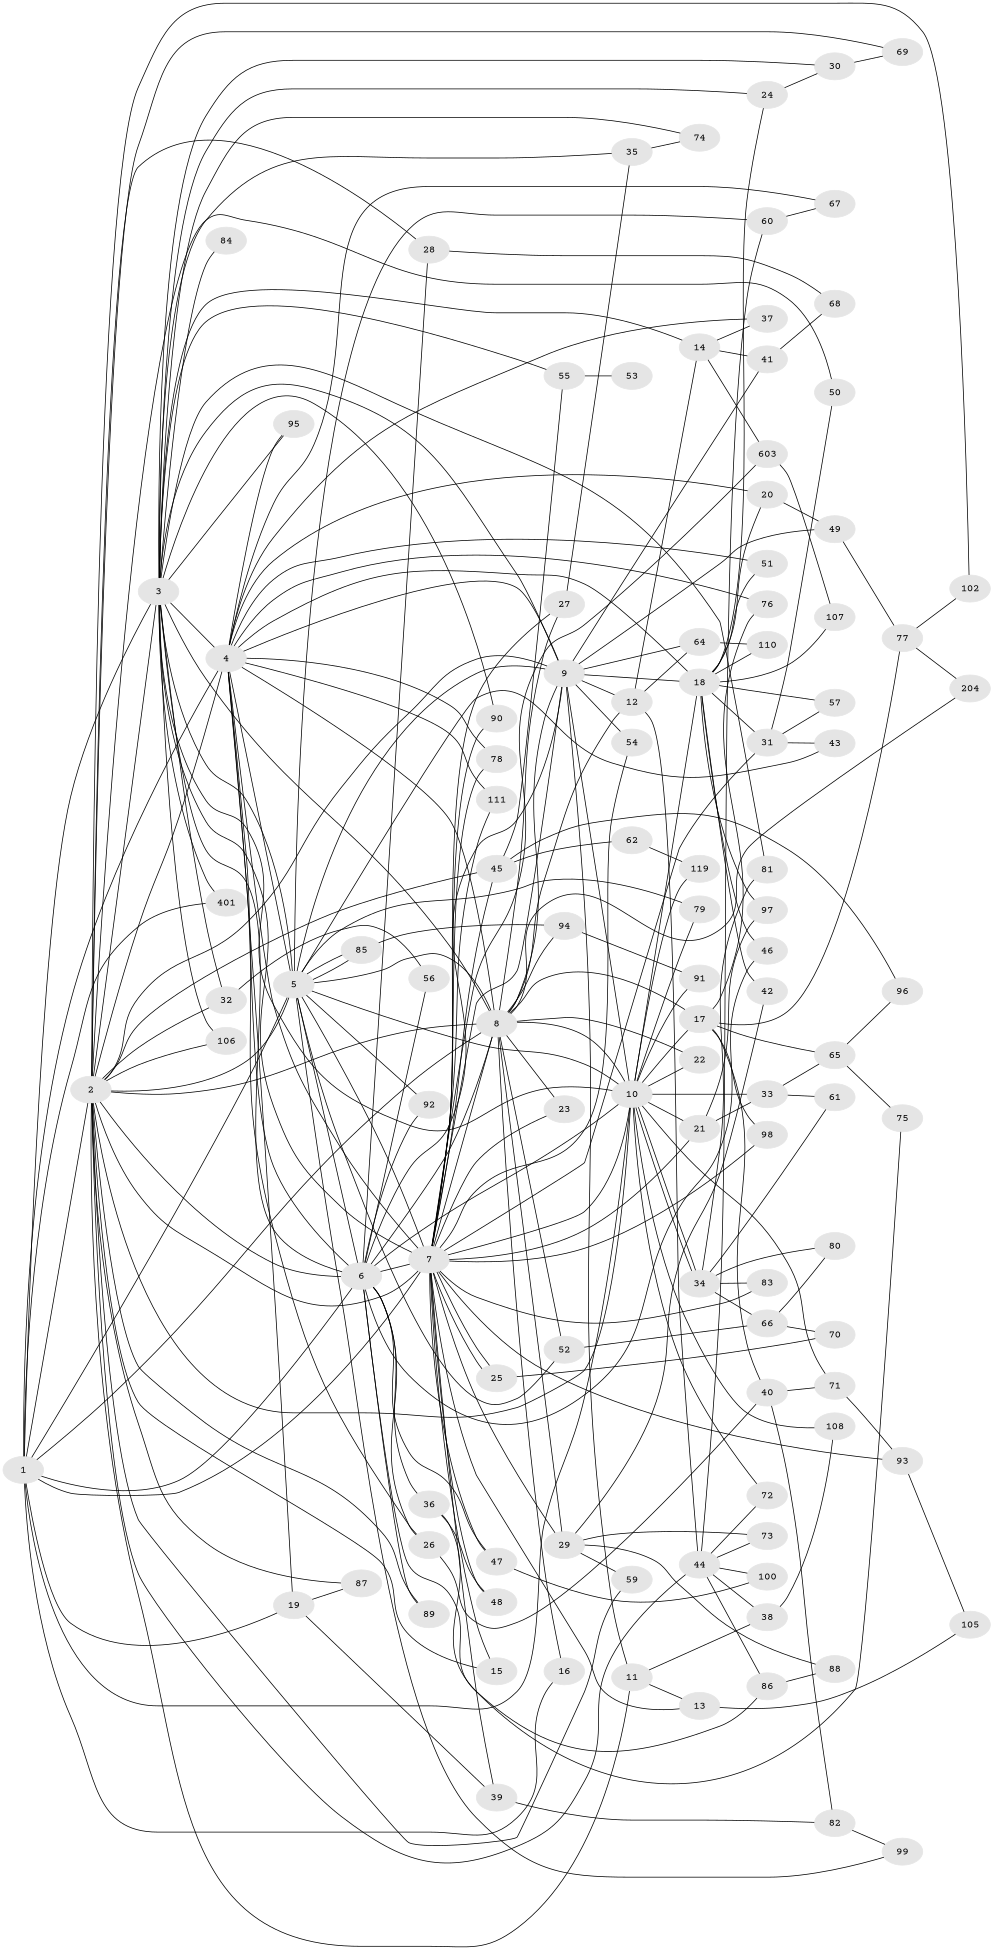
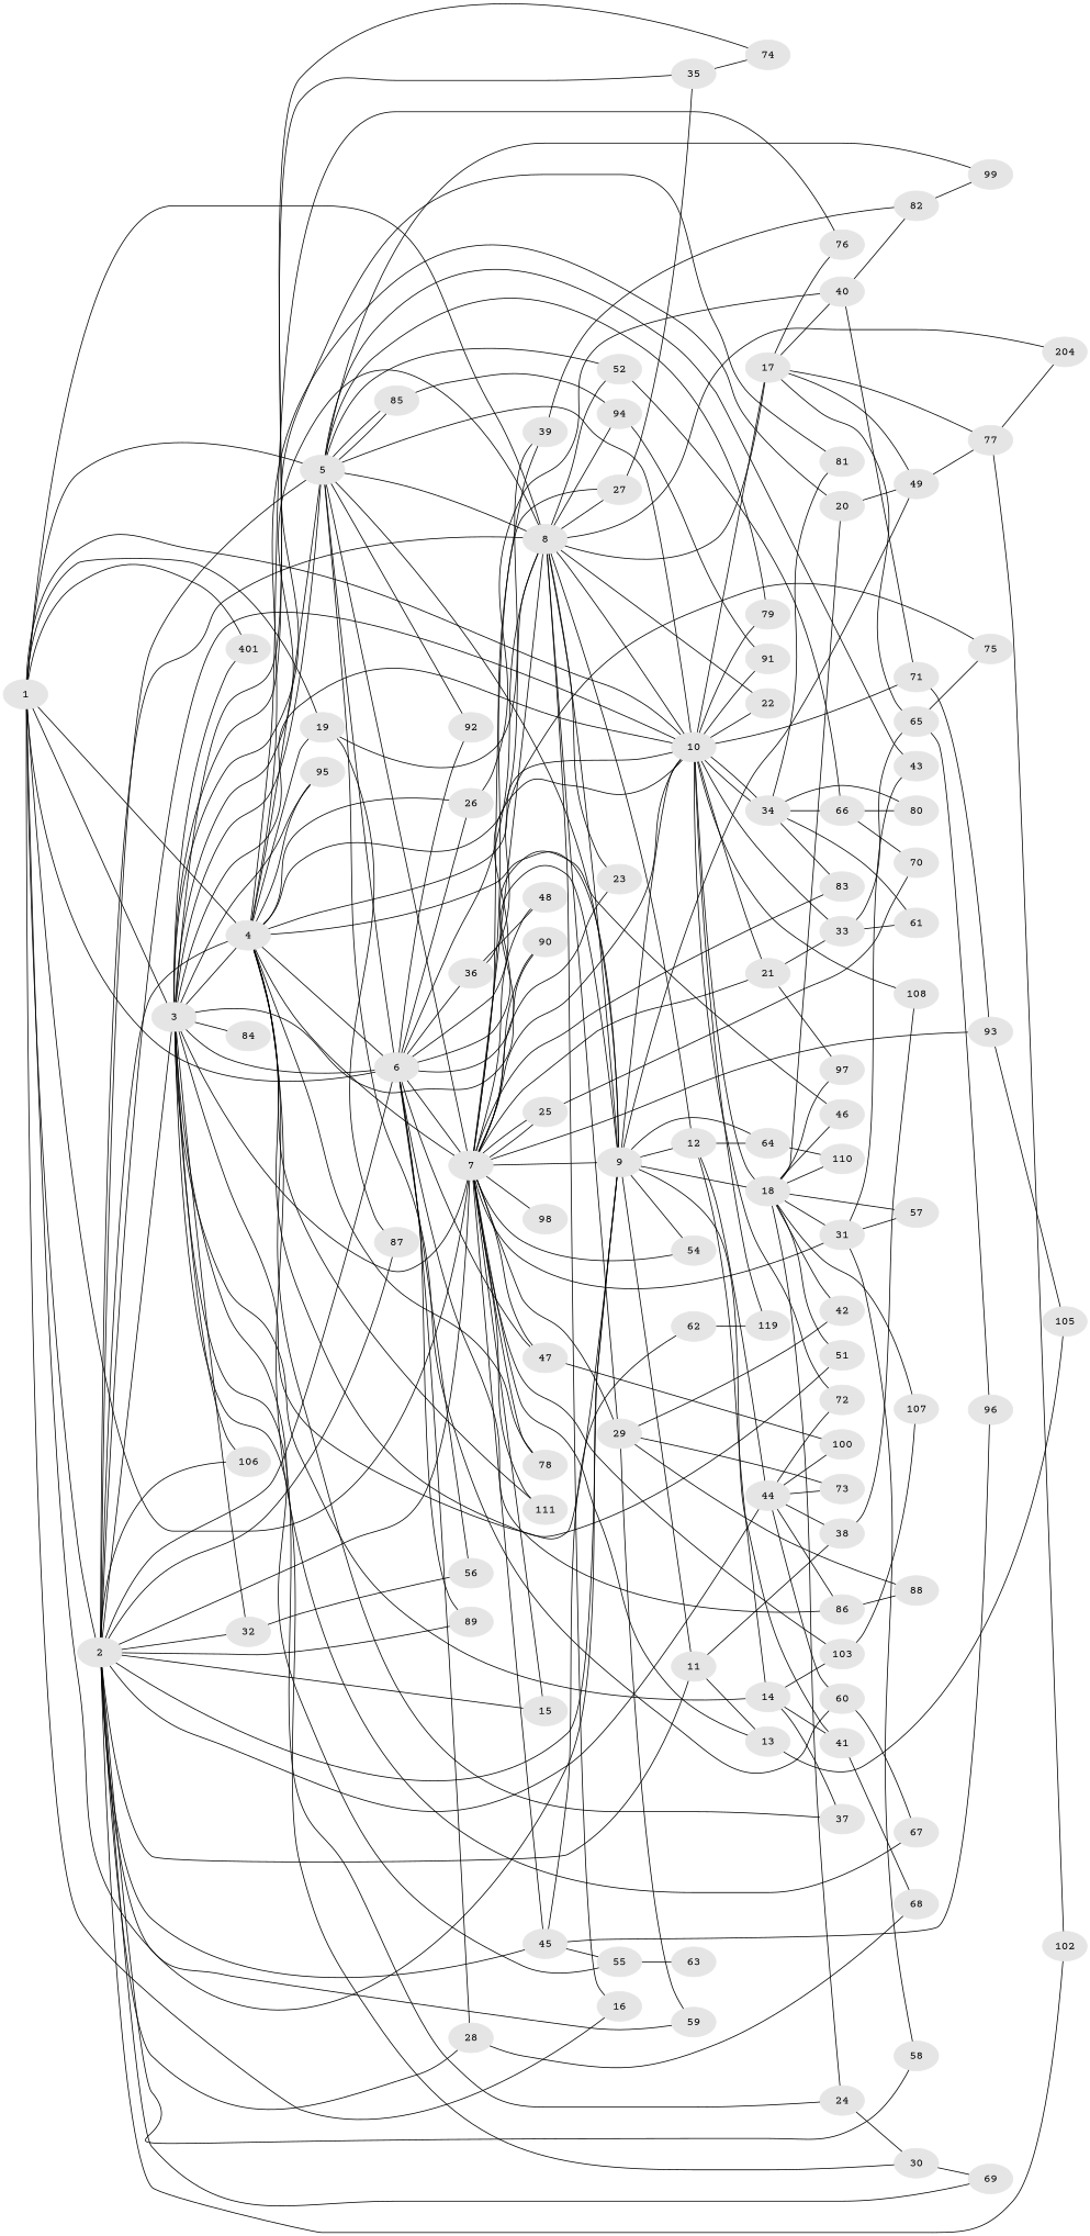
  graph {
    fontname="Courier Prime"
    rankdir=LR
    node [color=gray90 fontname="Courier Prime" style=filled]
    edge [fontname="Courier Prime"]
    1
    2
    3
    4
    5
    6
    7
    8
    9
    10
    16
    19
    n13 [label=401]
    11
    15
    28
    32
    44
    45
-   58 [label=50]
+   58
    59
    69
    87
    89
    102
    106
    14
    24
    30
    35
    55
    74
    81
    84
    90
    95
    20
    26
    37
    51
    67
    76
    78
    111
    43
    52
    60
    79
    85
    92
    99
    36
    46
    47
    56
    86
    13
    21
    23
    25
    27
    29
    31
    39
    48
    54
    83
    93
    98
-   103 [label=603]
+   103
    12
    17
    22
    94
    n75 [label=204]
    18
    41
    49
    64
    91
    33
    34
    71
    72
    108
    n86 [label=119]
    38
    68
    73
    100
    62
    96
-   63 [label=53]
+   63
    40
    66
    75
    88
    105
    97
    70
    42
    57
    82
    107
    65
    77
    110
    61
    80
    1 -- 2
    1 -- 3
    1 -- 4
    1 -- 5
    1 -- 6
    1 -- 7
    1 -- 8
+   1 -- 9
    1 -- 10
    1 -- 16
    1 -- 19
    1 -- n13
    2 -- 3
    2 -- 4
    2 -- 5
    2 -- 6
    2 -- 7
    2 -- 8
    2 -- 9
    2 -- 10
    2 -- 11
    2 -- 15
    2 -- 28
    2 -- 32
    2 -- 44
    2 -- 45
    2 -- 58
    2 -- 59
    2 -- 69
    2 -- 87
    2 -- 89
    2 -- 102
    2 -- 106
    3 -- 4
    3 -- 5
    3 -- 6
    3 -- 7
    3 -- 8
    3 -- 9
    3 -- 10
    3 -- n13
    3 -- 32
    3 -- 106
    3 -- 14
    3 -- 24
    3 -- 30
    3 -- 35
    3 -- 55
    3 -- 74
    3 -- 81
    3 -- 84
    3 -- 90
    3 -- 95
    4 -- 5
    4 -- 6
    4 -- 7
    4 -- 8
    4 -- 9
-   4 -- 18
+   4 -- 10
    4 -- 19
    4 -- 95
    4 -- 20
    4 -- 26
    4 -- 37
    4 -- 51
    4 -- 67
    4 -- 76
    4 -- 78
    4 -- 111
    5 -- 6
    5 -- 7
    5 -- 8
    5 -- 9
    5 -- 10
    5 -- 43
    5 -- 52
    5 -- 60
    5 -- 79
    5 -- 85
    5 -- 85
    5 -- 92
    5 -- 99
    6 -- 7
    6 -- 8
    6 -- 9
    6 -- 10
    6 -- 28
    6 -- 89
    6 -- 26
    6 -- 92
    6 -- 36
    6 -- 46
    6 -- 47
    6 -- 56
    6 -- 86
    7 -- 8
    7 -- 9
    7 -- 10
    7 -- 15
    7 -- 45
    7 -- 90
    7 -- 78
    7 -- 111
    7 -- 47
    7 -- 13
    7 -- 21
    7 -- 23
    7 -- 25
    7 -- 25
    7 -- 27
    7 -- 29
    7 -- 31
    7 -- 39
    7 -- 48
    7 -- 54
    7 -- 83
    7 -- 93
    7 -- 98
    7 -- 103
    8 -- 9
    8 -- 10
    8 -- 16
    8 -- 52
    8 -- 23
    8 -- 27
    8 -- 29
    8 -- 12
    8 -- 17
    8 -- 22
    8 -- 94
    8 -- n75
    9 -- 10
    9 -- 11
    9 -- 54
    9 -- 12
    9 -- 18
    9 -- 41
    9 -- 49
    9 -- 64
    10 -- 79
    10 -- 21
    10 -- 17
    10 -- 22
    10 -- 18
    10 -- 91
    10 -- 33
    10 -- 34
    10 -- 34
    10 -- 71
    10 -- 72
    10 -- 108
    10 -- n86
    19 -- 87
    19 -- 39
    11 -- 13
    11 -- 38
    28 -- 68
    32 -- 56
    44 -- 60
    44 -- 86
    44 -- 72
    44 -- 38
    44 -- 73
    44 -- 100
    45 -- 55
    45 -- 62
    45 -- 96
    14 -- 37
    14 -- 103
    14 -- 41
    24 -- 30
    30 -- 69
    35 -- 74
    55 -- 63
    20 -- 49
    26 -- 40
    52 -- 66
    60 -- 67
    85 -- 94
    36 -- 48
    36 -- 75
    47 -- 100
    86 -- 88
    13 -- 105
    21 -- 33
    21 -- 97
    25 -- 70
    27 -- 35
    29 -- 59
    29 -- 73
    29 -- 88
    29 -- 42
    31 -- 58
    31 -- 43
    31 -- 57
    39 -- 82
    93 -- 105
    103 -- 107
    12 -- 44
    12 -- 14
    12 -- 64
    17 -- 76
-   17 -- 98
+   17 -- 49
    17 -- 40
    17 -- 65
    17 -- 77
    94 -- 91
    18 -- 24
    18 -- 20
    18 -- 51
    18 -- 46
    18 -- 31
    18 -- 97
    18 -- 42
    18 -- 57
    18 -- 107
    18 -- 110
    41 -- 68
    49 -- 77
    64 -- 110
    33 -- 65
    33 -- 61
    34 -- 81
    34 -- 83
    34 -- 66
    34 -- 61
    34 -- 80
    71 -- 93
    38 -- 108
    62 -- n86
    40 -- 71
    40 -- 82
    66 -- 70
    66 -- 80
    82 -- 99
    65 -- 96
    65 -- 75
    77 -- 102
    77 -- n75
  }
